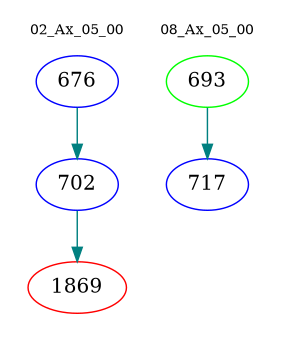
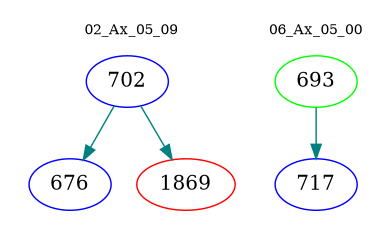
  digraph {
    node [color=blue]
    edge [color=teal]
    n1 [label=702]
    n2 [label=676]
    n3 [color=red label=1869]
    n4 [color=green label=693]
    n5 [label=717]
    subgraph cluster_1 {
      color=white
      fontsize=10
-     label="02_Ax_05_00"
+     label="02_Ax_05_09"
      n1
      n2
      n3
    }
    subgraph cluster_2 {
      color=white
      fontsize=10
-     label="08_Ax_05_00"
+     label="06_Ax_05_00"
      n4
      n5
    }
-   n2 -> n1
+   n1 -> n2
    n1 -> n3
    n4 -> n5
  }
